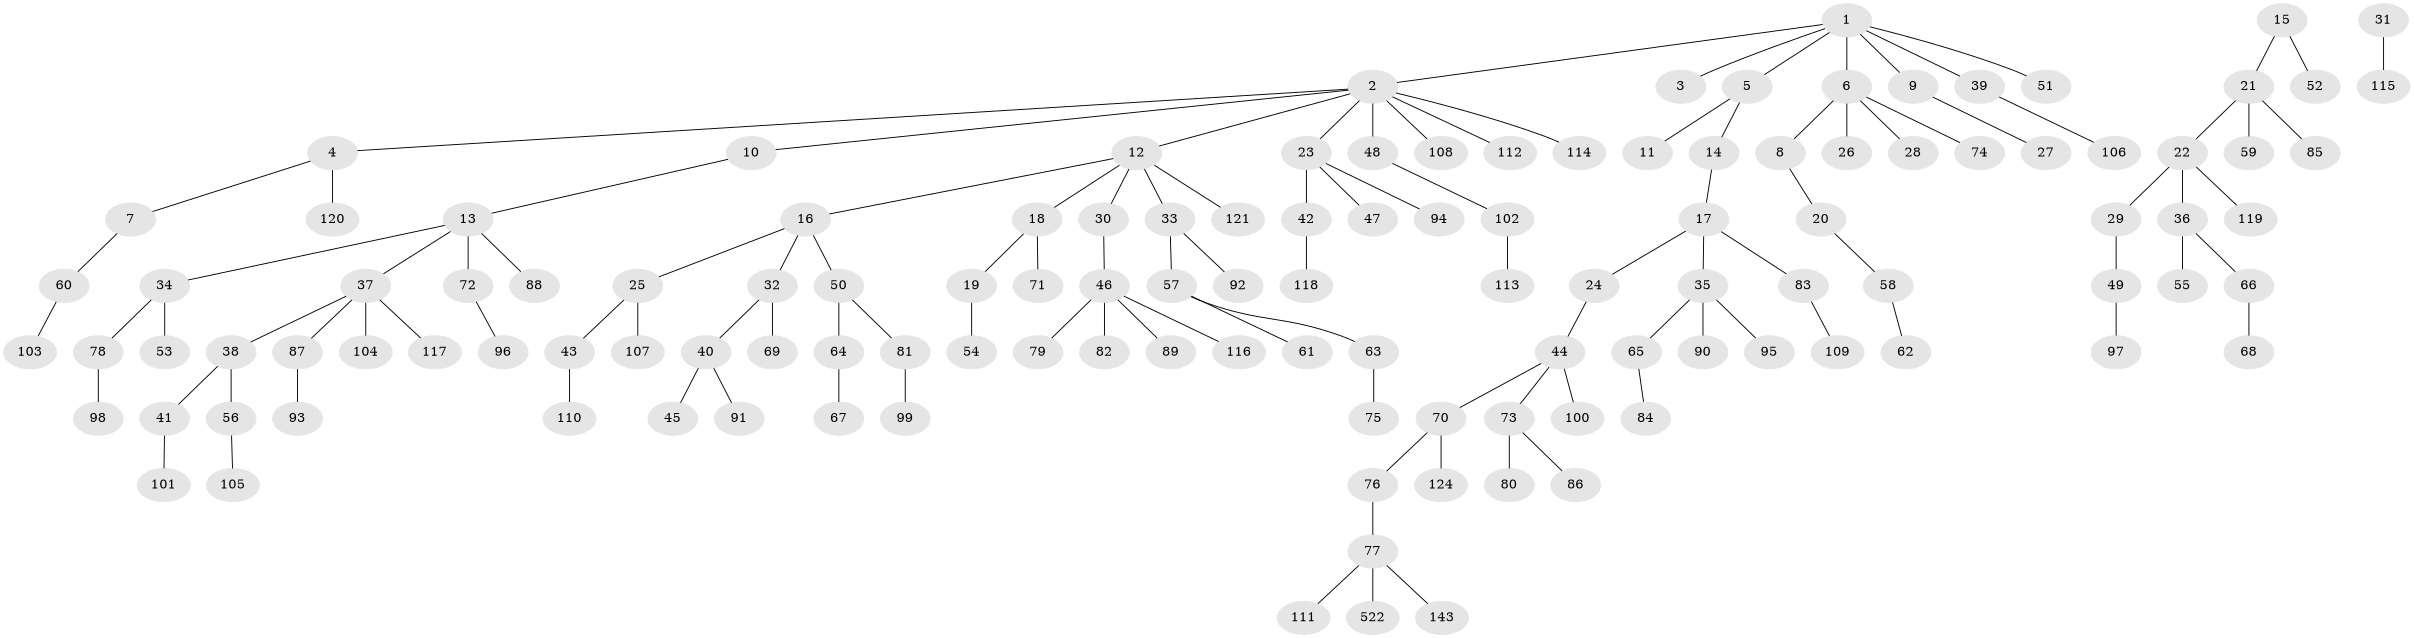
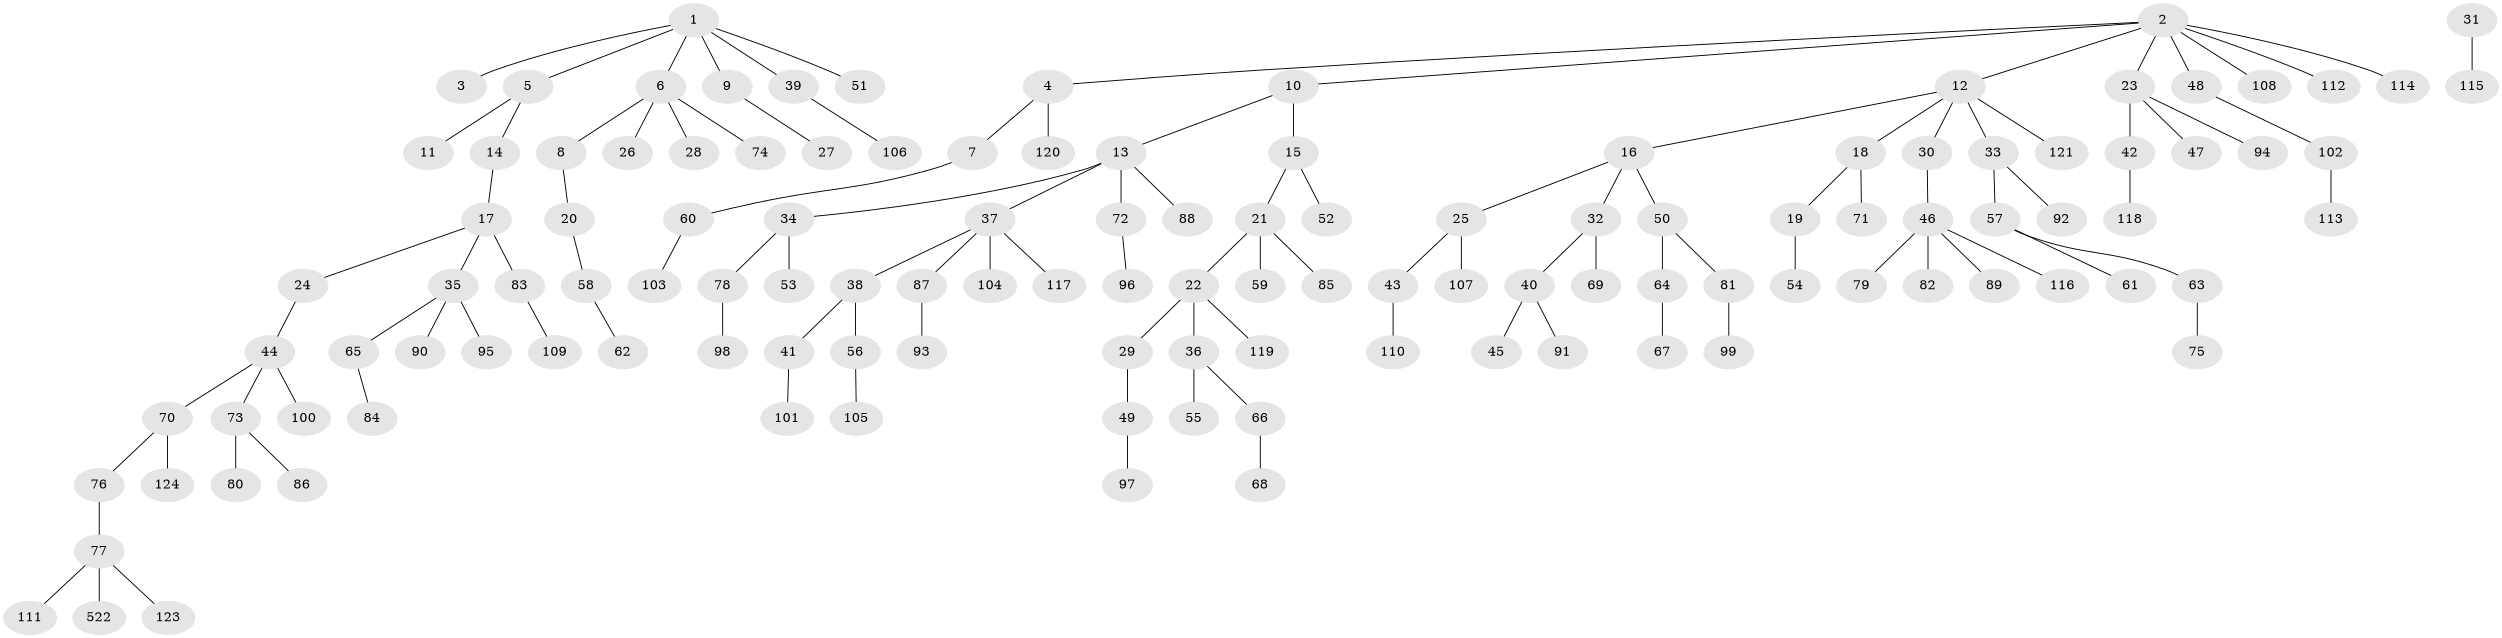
  graph {
    node [color=gray90 style=filled]
    1
    2
    3
    5
    6
    9
    39
    51
    4
    10
    12
    23
    48
    108
    112
    114
    11
    14
    8
    26
    28
    74
    27
    106
    7
    120
    13
    15
    16
    18
    30
    33
    121
    42
    47
    94
    102
    60
    17
    20
    103
    78
    98
    58
    34
    37
    72
    88
    21
    52
    25
    32
    50
    19
    71
    46
    57
    92
    53
    38
    87
    104
    117
    96
    24
    35
    83
    22
    59
    85
    43
    107
    40
    69
    64
    81
    44
    65
    90
    95
    109
    54
    62
    29
    36
    119
    49
    55
    66
    118
    70
    73
    100
    110
    31
    115
    97
    79
    82
    89
    116
    45
    91
    61
    63
    84
    68
    41
    56
    93
    101
    105
    76
    124
    80
    86
    113
    67
    99
    75
    77
    111
    n123 [label=522]
-   123 [label=143]
-   1 -- 2
+   123
    1 -- 3
    1 -- 5
    1 -- 6
    1 -- 9
    1 -- 39
    1 -- 51
    2 -- 4
    2 -- 10
    2 -- 12
    2 -- 23
    2 -- 48
    2 -- 108
    2 -- 112
    2 -- 114
    5 -- 11
    5 -- 14
    6 -- 8
    6 -- 26
    6 -- 28
    6 -- 74
    9 -- 27
    39 -- 106
    4 -- 7
    4 -- 120
    10 -- 13
+   10 -- 15
    12 -- 16
    12 -- 18
    12 -- 30
    12 -- 33
    12 -- 121
    23 -- 42
    23 -- 47
    23 -- 94
    48 -- 102
    14 -- 17
    8 -- 20
    7 -- 60
    13 -- 34
    13 -- 37
    13 -- 72
    13 -- 88
    15 -- 21
    15 -- 52
    16 -- 25
    16 -- 32
    16 -- 50
    18 -- 19
    18 -- 71
    30 -- 46
    33 -- 57
    33 -- 92
    42 -- 118
    102 -- 113
    60 -- 103
    17 -- 24
    17 -- 35
    17 -- 83
    20 -- 58
    78 -- 98
    58 -- 62
    34 -- 78
    34 -- 53
    37 -- 38
    37 -- 87
    37 -- 104
    37 -- 117
    72 -- 96
    21 -- 22
    21 -- 59
    21 -- 85
    25 -- 43
    25 -- 107
    32 -- 40
    32 -- 69
    50 -- 64
    50 -- 81
    19 -- 54
    46 -- 79
    46 -- 82
    46 -- 89
    46 -- 116
    57 -- 61
    57 -- 63
    38 -- 41
    38 -- 56
    87 -- 93
    24 -- 44
    35 -- 65
    35 -- 90
    35 -- 95
    83 -- 109
    22 -- 29
    22 -- 36
    22 -- 119
    43 -- 110
    40 -- 45
    40 -- 91
    64 -- 67
    81 -- 99
    44 -- 70
    44 -- 73
    44 -- 100
    65 -- 84
    29 -- 49
    36 -- 55
    36 -- 66
    49 -- 97
    66 -- 68
    70 -- 76
    70 -- 124
    73 -- 80
    73 -- 86
    31 -- 115
    63 -- 75
    41 -- 101
    56 -- 105
    76 -- 77
    77 -- 111
    77 -- n123
    77 -- 123
  }
